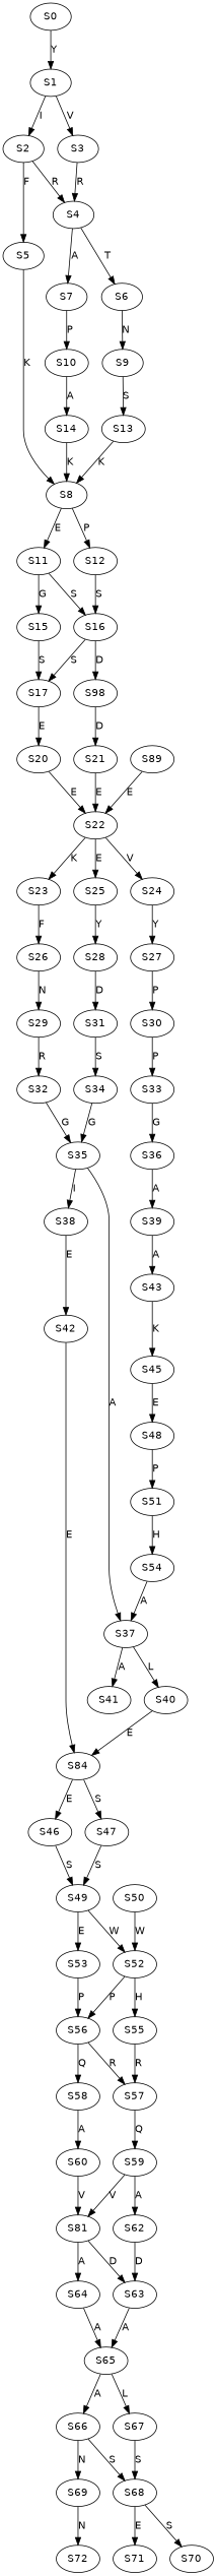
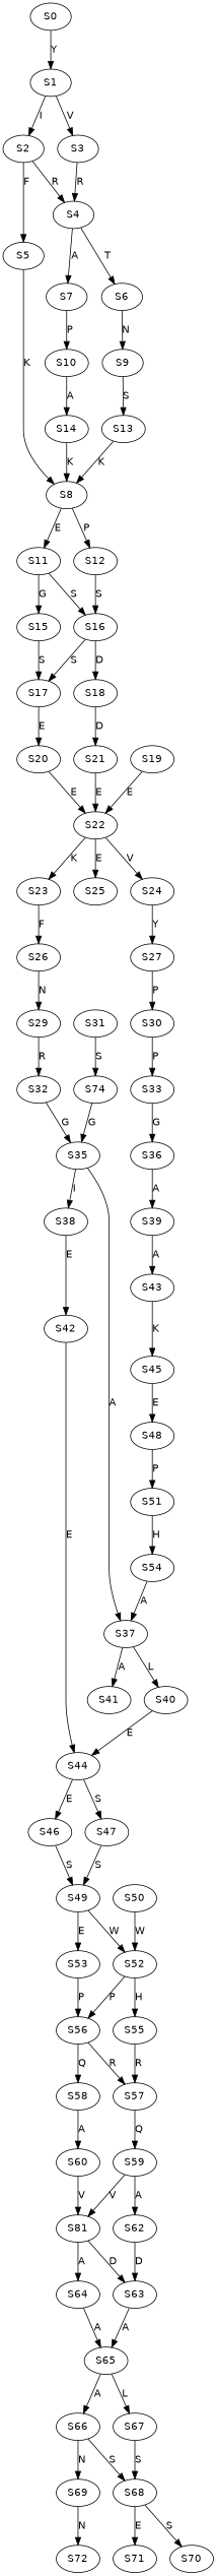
  strict digraph {
    fontname="DejaVu Sans"
    node [fontname="DejaVu Sans"]
    edge [fontname="DejaVu Sans"]
    S0
    S1
    S2
    S3
    S4
    S5
    S6
    S7
    S8
    S9
    S10
    S11
    S12
    S13
    S14
    S15
    S16
    S17
-   S18 [label=S98]
+   S18
    S20
    S21
-   S19 [label=S89]
+   S19
    S22
    S23
    S24
    S25
    S26
    S27
-   S28
    S29
    S30
    S31
    S32
    S33
-   S34
+   S34 [label=S74]
    S35
    S36
    S37
    S38
    S39
    S40
    S41
    S42
    S43
-   S44 [label=S84]
+   S44
    S45
    S46
    S47
    S48
    S49
    S51
    S52
    S53
    S50
    S54
    S55
    S56
    S57
    S58
    S59
    S60
    n62 [label=S81]
    S62
    S63
    S64
    S65
    S66
    S67
    S68
    S69
    S70
    S71
    S72
    S0 -> S1 [label=Y]
    S1 -> S2 [label=I]
    S1 -> S3 [label=V]
    S2 -> S4 [label=R]
    S2 -> S5 [label=F]
    S3 -> S4 [label=R]
    S4 -> S6 [label=T]
    S4 -> S7 [label=A]
    S5 -> S8 [label=K]
    S6 -> S9 [label=N]
    S7 -> S10 [label=P]
    S8 -> S11 [label=E]
    S8 -> S12 [label=P]
    S9 -> S13 [label=S]
    S10 -> S14 [label=A]
    S11 -> S15 [label=G]
    S11 -> S16 [label=S]
    S12 -> S16 [label=S]
    S13 -> S8 [label=K]
    S14 -> S8 [label=K]
    S15 -> S17 [label=S]
    S16 -> S17 [label=S]
    S16 -> S18 [label=D]
    S17 -> S20 [label=E]
    S18 -> S21 [label=D]
    S20 -> S22 [label=E]
    S21 -> S22 [label=E]
    S19 -> S22 [label=E]
    S22 -> S23 [label=K]
    S22 -> S24 [label=V]
    S22 -> S25 [label=E]
    S23 -> S26 [label=F]
    S24 -> S27 [label=Y]
-   S25 -> S28 [label=Y]
    S26 -> S29 [label=N]
    S27 -> S30 [label=P]
-   S28 -> S31 [label=D]
    S29 -> S32 [label=R]
    S30 -> S33 [label=P]
    S31 -> S34 [label=S]
    S32 -> S35 [label=G]
    S33 -> S36 [label=G]
    S34 -> S35 [label=G]
    S35 -> S37 [label=A]
    S35 -> S38 [label=I]
    S36 -> S39 [label=A]
    S37 -> S40 [label=L]
    S37 -> S41 [label=A]
    S38 -> S42 [label=E]
    S39 -> S43 [label=A]
    S40 -> S44 [label=E]
    S42 -> S44 [label=E]
    S43 -> S45 [label=K]
    S44 -> S46 [label=E]
    S44 -> S47 [label=S]
    S45 -> S48 [label=E]
    S46 -> S49 [label=S]
    S47 -> S49 [label=S]
    S48 -> S51 [label=P]
    S49 -> S52 [label=W]
    S49 -> S53 [label=E]
    S51 -> S54 [label=H]
    S52 -> S55 [label=H]
    S52 -> S56 [label=P]
    S53 -> S56 [label=P]
    S50 -> S52 [label=W]
    S54 -> S37 [label=A]
    S55 -> S57 [label=R]
    S56 -> S57 [label=R]
    S56 -> S58 [label=Q]
    S57 -> S59 [label=Q]
    S58 -> S60 [label=A]
    S59 -> n62 [label=V]
    S59 -> S62 [label=A]
    S60 -> n62 [label=V]
    n62 -> S63 [label=D]
    n62 -> S64 [label=A]
    S62 -> S63 [label=D]
    S63 -> S65 [label=A]
    S64 -> S65 [label=A]
    S65 -> S66 [label=A]
    S65 -> S67 [label=L]
    S66 -> S68 [label=S]
    S66 -> S69 [label=N]
    S67 -> S68 [label=S]
    S68 -> S70 [label=S]
    S68 -> S71 [label=E]
    S69 -> S72 [label=N]
  }
